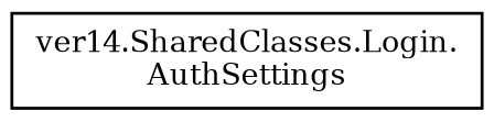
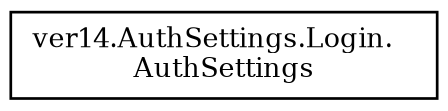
  digraph {
    rankdir=LR
    fontname="DejaVu Serif"
-   n1 [color=black fillcolor=white fontname="DejaVu Serif" fontsize=10 height=0.2 label="ver14.SharedClasses.Login.\lAuthSettings" shape=record style=filled width=0.4]
+   n1 [color=black fillcolor=white fontname="DejaVu Serif" fontsize=10 height=0.2 label="ver14.AuthSettings.Login.\lAuthSettings" shape=record style=filled width=0.4]
  }
